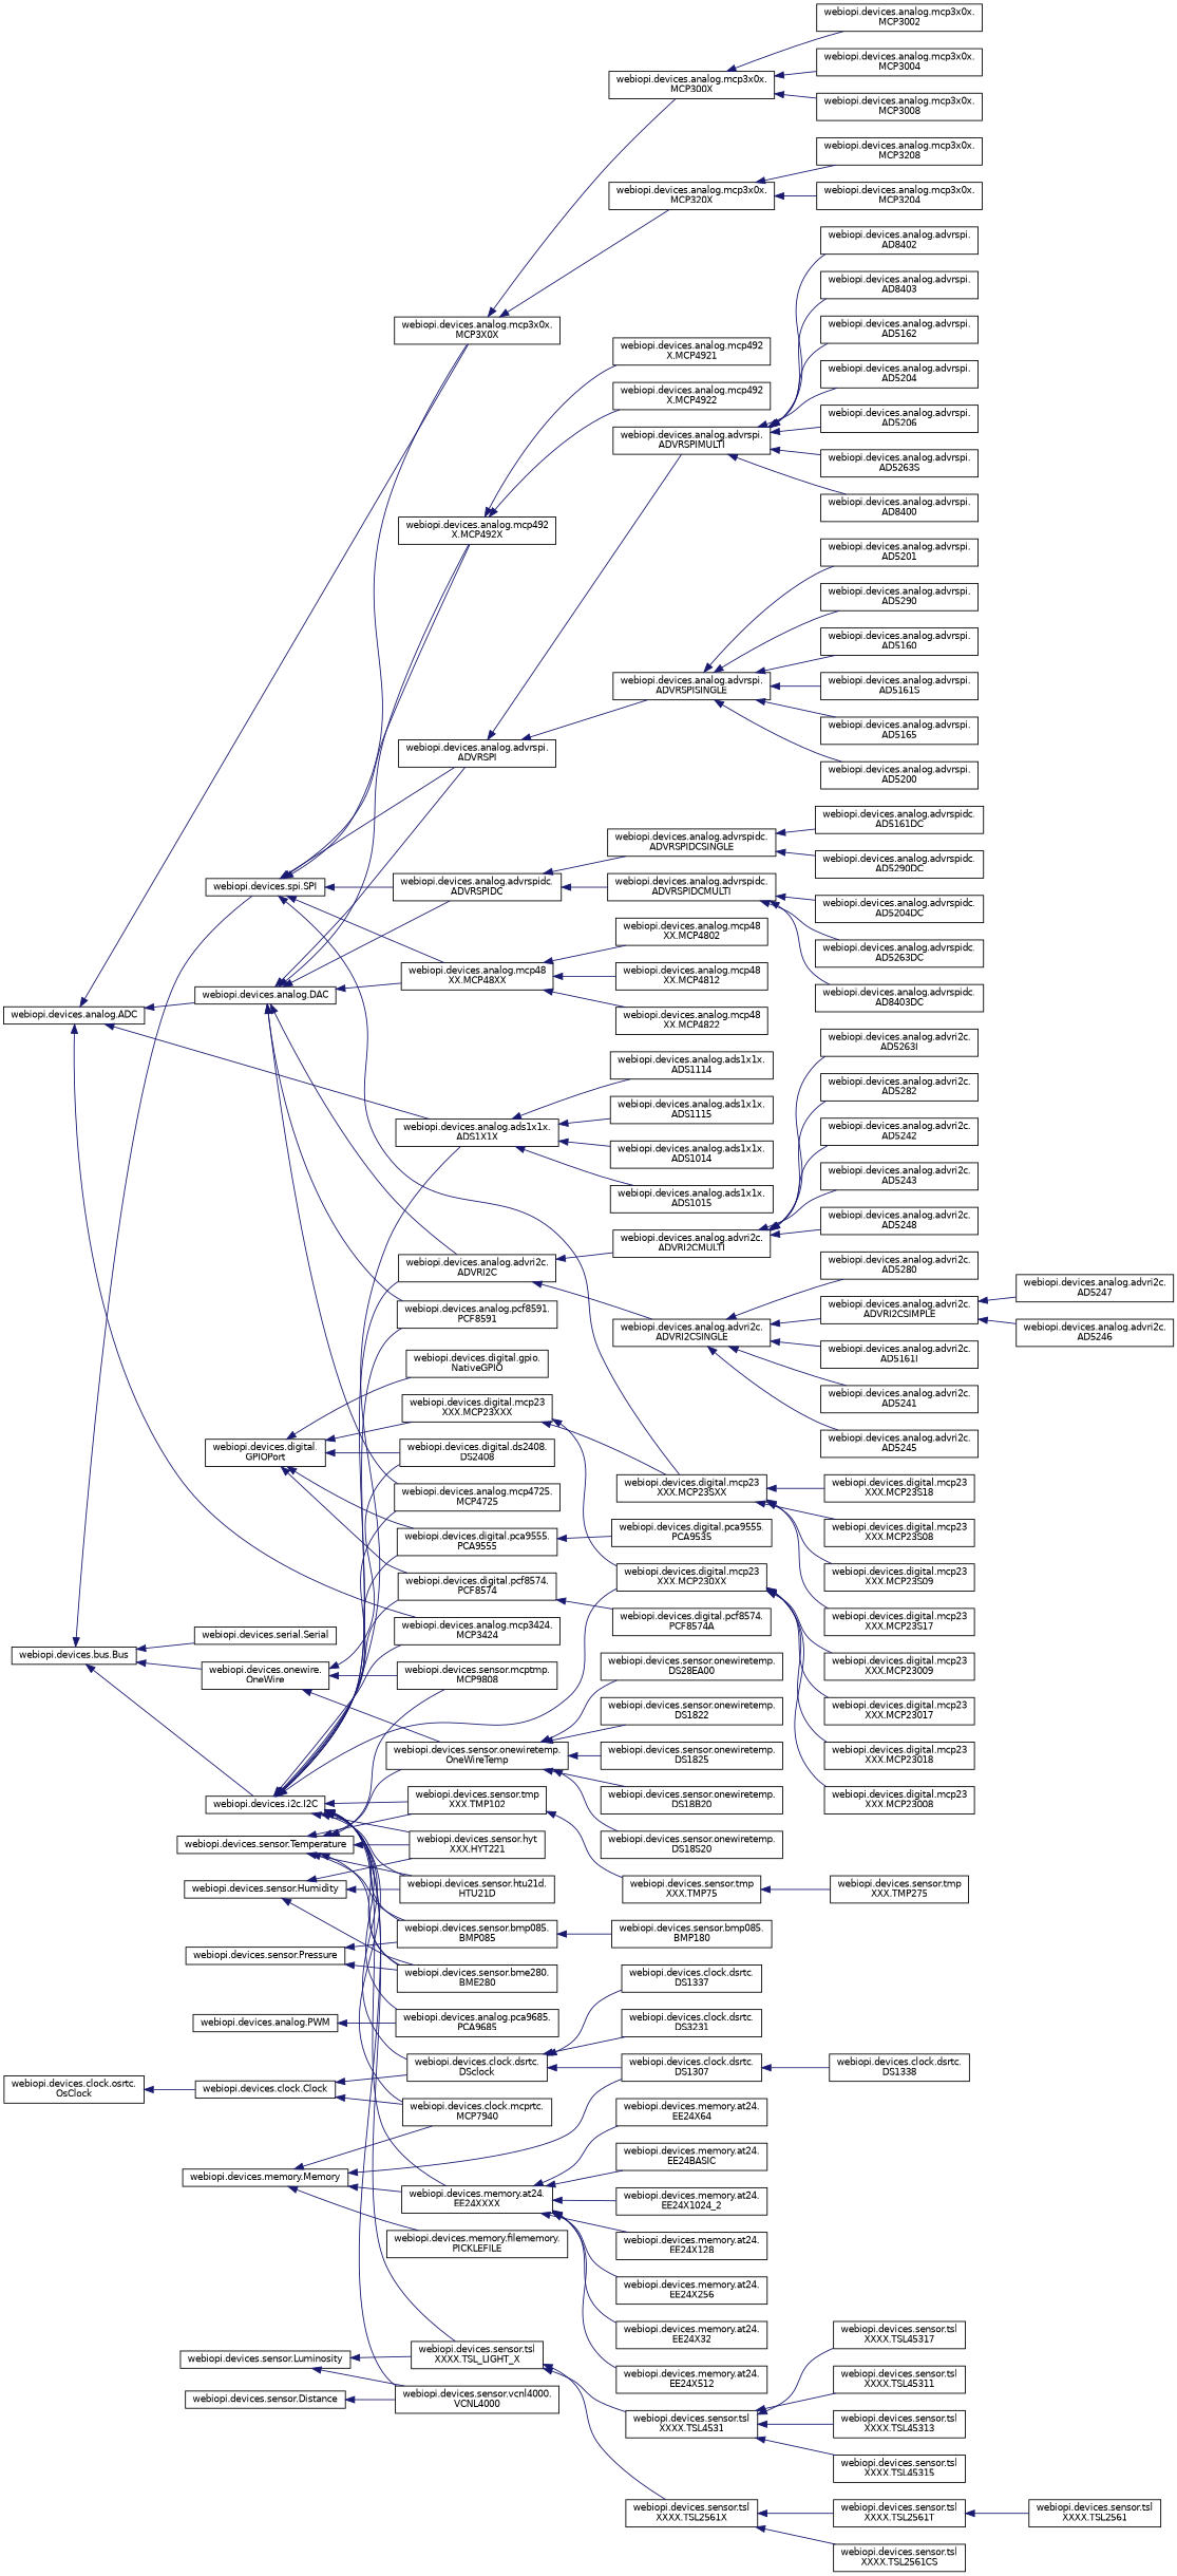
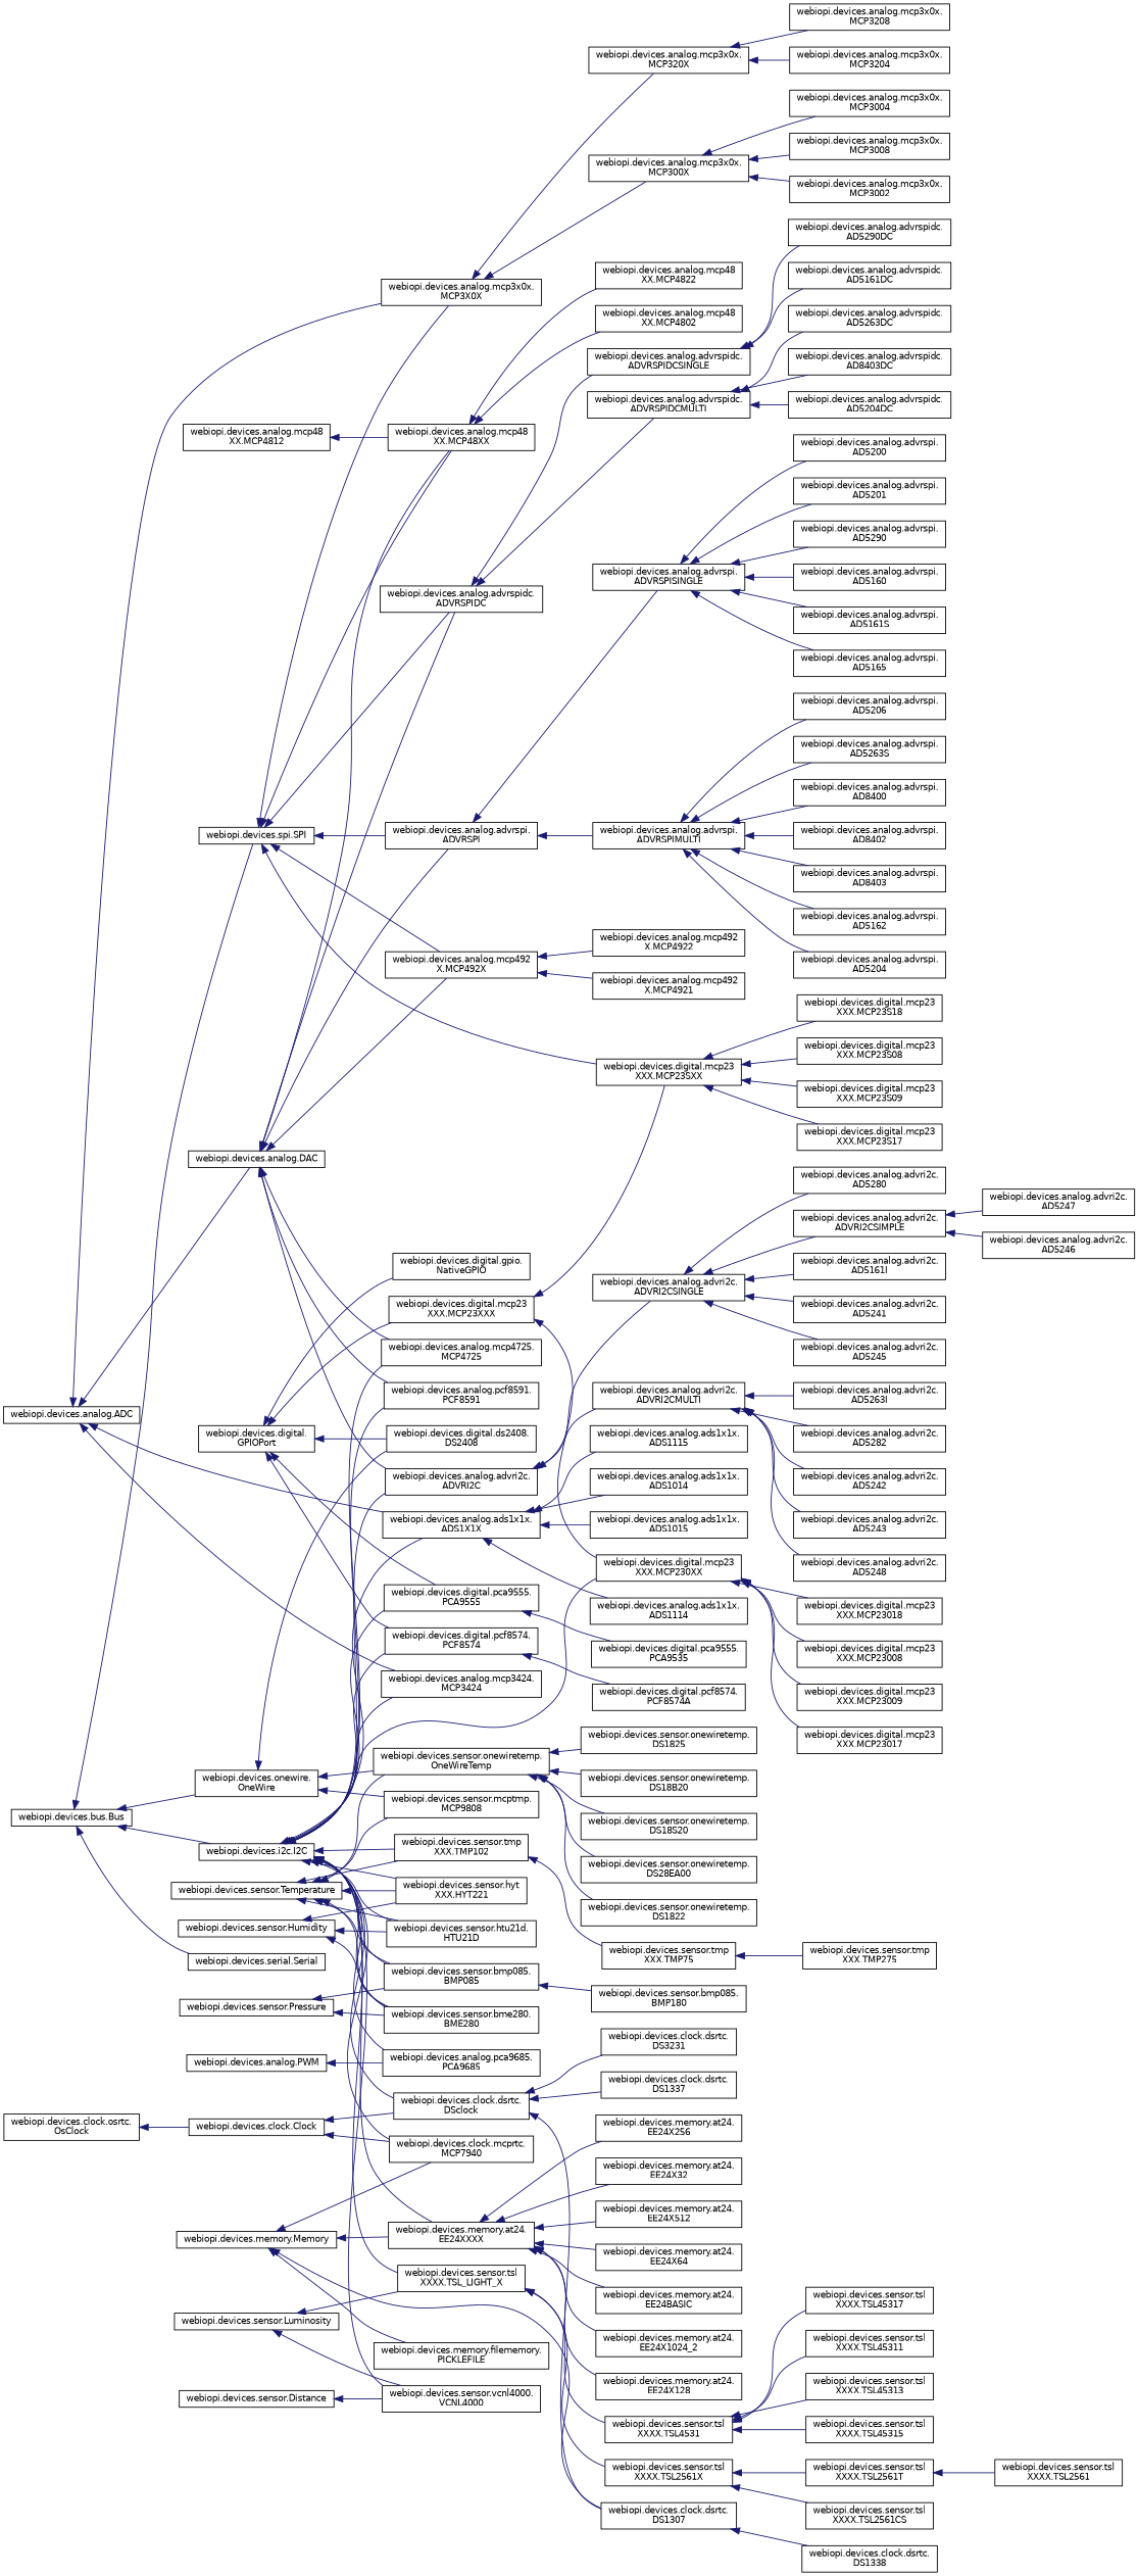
  digraph {
    rankdir=LR
    node [color=black fillcolor=white fontname=Helvetica fontsize=10 shape=record style=filled]
    edge [color=midnightblue dir=back fontname=Helvetica fontsize=10 labelfontname=Helvetica labelfontsize=10 style=solid]
    n1 [height=0.2 label="webiopi.devices.analog.ADC" width=0.4]
    n2 [height=0.2 label="webiopi.devices.analog.ads1x1x.\lADS1X1X" width=0.4]
    n3 [height=0.2 label="webiopi.devices.analog.DAC" width=0.4]
    n4 [height=0.2 label="webiopi.devices.analog.mcp3424.\lMCP3424" width=0.4]
    n5 [height=0.2 label="webiopi.devices.analog.mcp3x0x.\lMCP3X0X" width=0.4]
    n6 [height=0.2 label="webiopi.devices.analog.ads1x1x.\lADS1014" width=0.4]
    n7 [height=0.2 label="webiopi.devices.analog.ads1x1x.\lADS1015" width=0.4]
    n8 [height=0.2 label="webiopi.devices.analog.ads1x1x.\lADS1114" width=0.4]
    n9 [height=0.2 label="webiopi.devices.analog.ads1x1x.\lADS1115" width=0.4]
    n10 [height=0.2 label="webiopi.devices.analog.advri2c.\lADVRI2C" width=0.4]
    n11 [height=0.2 label="webiopi.devices.analog.advrspi.\lADVRSPI" width=0.4]
    n12 [height=0.2 label="webiopi.devices.analog.advrspidc.\lADVRSPIDC" width=0.4]
    n13 [height=0.2 label="webiopi.devices.analog.mcp4725.\lMCP4725" width=0.4]
    n14 [height=0.2 label="webiopi.devices.analog.mcp48\lXX.MCP48XX" width=0.4]
    n15 [height=0.2 label="webiopi.devices.analog.mcp492\lX.MCP492X" width=0.4]
    n16 [height=0.2 label="webiopi.devices.analog.pcf8591.\lPCF8591" width=0.4]
    n17 [height=0.2 label="webiopi.devices.analog.mcp3x0x.\lMCP300X" width=0.4]
    n18 [height=0.2 label="webiopi.devices.analog.mcp3x0x.\lMCP320X" width=0.4]
    n19 [height=0.2 label="webiopi.devices.analog.advri2c.\lADVRI2CMULTI" width=0.4]
    n20 [height=0.2 label="webiopi.devices.analog.advri2c.\lADVRI2CSINGLE" width=0.4]
    n21 [height=0.2 label="webiopi.devices.analog.advrspi.\lADVRSPIMULTI" width=0.4]
    n22 [height=0.2 label="webiopi.devices.analog.advrspi.\lADVRSPISINGLE" width=0.4]
    n23 [height=0.2 label="webiopi.devices.analog.advrspidc.\lADVRSPIDCMULTI" width=0.4]
    n24 [height=0.2 label="webiopi.devices.analog.advrspidc.\lADVRSPIDCSINGLE" width=0.4]
    n25 [height=0.2 label="webiopi.devices.analog.mcp48\lXX.MCP4802" width=0.4]
    n26 [height=0.2 label="webiopi.devices.analog.mcp48\lXX.MCP4812" width=0.4]
    n27 [height=0.2 label="webiopi.devices.analog.mcp48\lXX.MCP4822" width=0.4]
    n28 [height=0.2 label="webiopi.devices.analog.mcp492\lX.MCP4921" width=0.4]
    n29 [height=0.2 label="webiopi.devices.analog.mcp492\lX.MCP4922" width=0.4]
    n30 [height=0.2 label="webiopi.devices.analog.advri2c.\lAD5242" width=0.4]
    n31 [height=0.2 label="webiopi.devices.analog.advri2c.\lAD5243" width=0.4]
    n32 [height=0.2 label="webiopi.devices.analog.advri2c.\lAD5248" width=0.4]
    n33 [height=0.2 label="webiopi.devices.analog.advri2c.\lAD5263I" width=0.4]
    n34 [height=0.2 label="webiopi.devices.analog.advri2c.\lAD5282" width=0.4]
    n35 [height=0.2 label="webiopi.devices.analog.advri2c.\lAD5161I" width=0.4]
    n36 [height=0.2 label="webiopi.devices.analog.advri2c.\lAD5241" width=0.4]
    n37 [height=0.2 label="webiopi.devices.analog.advri2c.\lAD5245" width=0.4]
    n38 [height=0.2 label="webiopi.devices.analog.advri2c.\lAD5280" width=0.4]
    n39 [height=0.2 label="webiopi.devices.analog.advri2c.\lADVRI2CSIMPLE" width=0.4]
    n40 [height=0.2 label="webiopi.devices.analog.advri2c.\lAD5246" width=0.4]
    n41 [height=0.2 label="webiopi.devices.analog.advri2c.\lAD5247" width=0.4]
    n42 [height=0.2 label="webiopi.devices.analog.advrspi.\lAD5162" width=0.4]
    n43 [height=0.2 label="webiopi.devices.analog.advrspi.\lAD5204" width=0.4]
    n44 [height=0.2 label="webiopi.devices.analog.advrspi.\lAD5206" width=0.4]
    n45 [height=0.2 label="webiopi.devices.analog.advrspi.\lAD5263S" width=0.4]
    n46 [height=0.2 label="webiopi.devices.analog.advrspi.\lAD8400" width=0.4]
    n47 [height=0.2 label="webiopi.devices.analog.advrspi.\lAD8402" width=0.4]
    n48 [height=0.2 label="webiopi.devices.analog.advrspi.\lAD8403" width=0.4]
    n49 [height=0.2 label="webiopi.devices.analog.advrspi.\lAD5160" width=0.4]
    n50 [height=0.2 label="webiopi.devices.analog.advrspi.\lAD5161S" width=0.4]
    n51 [height=0.2 label="webiopi.devices.analog.advrspi.\lAD5165" width=0.4]
    n52 [height=0.2 label="webiopi.devices.analog.advrspi.\lAD5200" width=0.4]
    n53 [height=0.2 label="webiopi.devices.analog.advrspi.\lAD5201" width=0.4]
    n54 [height=0.2 label="webiopi.devices.analog.advrspi.\lAD5290" width=0.4]
    n55 [height=0.2 label="webiopi.devices.analog.advrspidc.\lAD5204DC" width=0.4]
    n56 [height=0.2 label="webiopi.devices.analog.advrspidc.\lAD5263DC" width=0.4]
    n57 [height=0.2 label="webiopi.devices.analog.advrspidc.\lAD8403DC" width=0.4]
    n58 [height=0.2 label="webiopi.devices.analog.advrspidc.\lAD5161DC" width=0.4]
    n59 [height=0.2 label="webiopi.devices.analog.advrspidc.\lAD5290DC" width=0.4]
    n60 [height=0.2 label="webiopi.devices.analog.mcp3x0x.\lMCP3002" width=0.4]
    n61 [height=0.2 label="webiopi.devices.analog.mcp3x0x.\lMCP3004" width=0.4]
    n62 [height=0.2 label="webiopi.devices.analog.mcp3x0x.\lMCP3008" width=0.4]
    n63 [height=0.2 label="webiopi.devices.analog.mcp3x0x.\lMCP3204" width=0.4]
    n64 [height=0.2 label="webiopi.devices.analog.mcp3x0x.\lMCP3208" width=0.4]
    n65 [height=0.2 label="webiopi.devices.bus.Bus" width=0.4]
    n66 [height=0.2 label="webiopi.devices.i2c.I2C" width=0.4]
    n67 [height=0.2 label="webiopi.devices.onewire.\lOneWire" width=0.4]
    n68 [height=0.2 label="webiopi.devices.serial.Serial" width=0.4]
    n69 [height=0.2 label="webiopi.devices.spi.SPI" width=0.4]
    n70 [height=0.2 label="webiopi.devices.analog.pca9685.\lPCA9685" width=0.4]
    n71 [height=0.2 label="webiopi.devices.clock.dsrtc.\lDSclock" width=0.4]
    n72 [height=0.2 label="webiopi.devices.clock.mcprtc.\lMCP7940" width=0.4]
    n73 [height=0.2 label="webiopi.devices.digital.mcp23\lXXX.MCP230XX" width=0.4]
    n74 [height=0.2 label="webiopi.devices.digital.pca9555.\lPCA9555" width=0.4]
    n75 [height=0.2 label="webiopi.devices.digital.pcf8574.\lPCF8574" width=0.4]
    n76 [height=0.2 label="webiopi.devices.memory.at24.\lEE24XXXX" width=0.4]
    n77 [height=0.2 label="webiopi.devices.sensor.bme280.\lBME280" width=0.4]
    n78 [height=0.2 label="webiopi.devices.sensor.bmp085.\lBMP085" width=0.4]
    n79 [height=0.2 label="webiopi.devices.sensor.htu21d.\lHTU21D" width=0.4]
    n80 [height=0.2 label="webiopi.devices.sensor.hyt\lXXX.HYT221" width=0.4]
    n81 [height=0.2 label="webiopi.devices.sensor.tmp\lXXX.TMP102" width=0.4]
    n82 [height=0.2 label="webiopi.devices.sensor.tsl\lXXXX.TSL_LIGHT_X" width=0.4]
    n83 [height=0.2 label="webiopi.devices.sensor.vcnl4000.\lVCNL4000" width=0.4]
    n84 [height=0.2 label="webiopi.devices.sensor.mcptmp.\lMCP9808" width=0.4]
    n85 [height=0.2 label="webiopi.devices.digital.ds2408.\lDS2408" width=0.4]
    n86 [height=0.2 label="webiopi.devices.sensor.onewiretemp.\lOneWireTemp" width=0.4]
    n87 [height=0.2 label="webiopi.devices.digital.mcp23\lXXX.MCP23SXX" width=0.4]
    n88 [height=0.2 label="webiopi.devices.clock.dsrtc.\lDS1307" width=0.4]
    n89 [height=0.2 label="webiopi.devices.clock.dsrtc.\lDS1337" width=0.4]
    n90 [height=0.2 label="webiopi.devices.clock.dsrtc.\lDS3231" width=0.4]
    n91 [height=0.2 label="webiopi.devices.digital.mcp23\lXXX.MCP23008" width=0.4]
    n92 [height=0.2 label="webiopi.devices.digital.mcp23\lXXX.MCP23009" width=0.4]
    n93 [height=0.2 label="webiopi.devices.digital.mcp23\lXXX.MCP23017" width=0.4]
    n94 [height=0.2 label="webiopi.devices.digital.mcp23\lXXX.MCP23018" width=0.4]
    n95 [height=0.2 label="webiopi.devices.digital.pca9555.\lPCA9535" width=0.4]
    n96 [height=0.2 label="webiopi.devices.digital.pcf8574.\lPCF8574A" width=0.4]
    n97 [height=0.2 label="webiopi.devices.memory.at24.\lEE24BASIC" width=0.4]
    n98 [height=0.2 label="webiopi.devices.memory.at24.\lEE24X1024_2" width=0.4]
    n99 [height=0.2 label="webiopi.devices.memory.at24.\lEE24X128" width=0.4]
    n100 [height=0.2 label="webiopi.devices.memory.at24.\lEE24X256" width=0.4]
    n101 [height=0.2 label="webiopi.devices.memory.at24.\lEE24X32" width=0.4]
    n102 [height=0.2 label="webiopi.devices.memory.at24.\lEE24X512" width=0.4]
    n103 [height=0.2 label="webiopi.devices.memory.at24.\lEE24X64" width=0.4]
    n104 [height=0.2 label="webiopi.devices.sensor.bmp085.\lBMP180" width=0.4]
    n105 [height=0.2 label="webiopi.devices.sensor.tmp\lXXX.TMP75" width=0.4]
    n106 [height=0.2 label="webiopi.devices.sensor.tsl\lXXXX.TSL2561X" width=0.4]
    n107 [height=0.2 label="webiopi.devices.sensor.tsl\lXXXX.TSL4531" width=0.4]
    n108 [height=0.2 label="webiopi.devices.clock.dsrtc.\lDS1338" width=0.4]
    n109 [height=0.2 label="webiopi.devices.sensor.tmp\lXXX.TMP275" width=0.4]
    n110 [height=0.2 label="webiopi.devices.sensor.tsl\lXXXX.TSL2561CS" width=0.4]
    n111 [height=0.2 label="webiopi.devices.sensor.tsl\lXXXX.TSL2561T" width=0.4]
    n112 [height=0.2 label="webiopi.devices.sensor.tsl\lXXXX.TSL45311" width=0.4]
    n113 [height=0.2 label="webiopi.devices.sensor.tsl\lXXXX.TSL45313" width=0.4]
    n114 [height=0.2 label="webiopi.devices.sensor.tsl\lXXXX.TSL45315" width=0.4]
    n115 [height=0.2 label="webiopi.devices.sensor.tsl\lXXXX.TSL45317" width=0.4]
    n116 [height=0.2 label="webiopi.devices.sensor.tsl\lXXXX.TSL2561" width=0.4]
    n117 [height=0.2 label="webiopi.devices.sensor.onewiretemp.\lDS1822" width=0.4]
    n118 [height=0.2 label="webiopi.devices.sensor.onewiretemp.\lDS1825" width=0.4]
    n119 [height=0.2 label="webiopi.devices.sensor.onewiretemp.\lDS18B20" width=0.4]
    n120 [height=0.2 label="webiopi.devices.sensor.onewiretemp.\lDS18S20" width=0.4]
    n121 [height=0.2 label="webiopi.devices.sensor.onewiretemp.\lDS28EA00" width=0.4]
    n122 [height=0.2 label="webiopi.devices.digital.mcp23\lXXX.MCP23S08" width=0.4]
    n123 [height=0.2 label="webiopi.devices.digital.mcp23\lXXX.MCP23S09" width=0.4]
    n124 [height=0.2 label="webiopi.devices.digital.mcp23\lXXX.MCP23S17" width=0.4]
    n125 [height=0.2 label="webiopi.devices.digital.mcp23\lXXX.MCP23S18" width=0.4]
    n126 [height=0.2 label="webiopi.devices.clock.Clock" width=0.4]
    n127 [height=0.2 label="webiopi.devices.clock.osrtc.\lOsClock" width=0.4]
    n128 [height=0.2 label="webiopi.devices.sensor.Distance" width=0.4]
    n129 [height=0.2 label="webiopi.devices.digital.\lGPIOPort" width=0.4]
    n130 [height=0.2 label="webiopi.devices.digital.gpio.\lNativeGPIO" width=0.4]
    n131 [height=0.2 label="webiopi.devices.digital.mcp23\lXXX.MCP23XXX" width=0.4]
    n132 [height=0.2 label="webiopi.devices.sensor.Humidity" width=0.4]
    n133 [height=0.2 label="webiopi.devices.sensor.Luminosity" width=0.4]
    n134 [height=0.2 label="webiopi.devices.memory.Memory" width=0.4]
    n135 [height=0.2 label="webiopi.devices.memory.filememory.\lPICKLEFILE" width=0.4]
    n136 [height=0.2 label="webiopi.devices.sensor.Pressure" width=0.4]
    n137 [height=0.2 label="webiopi.devices.analog.PWM" width=0.4]
    n138 [height=0.2 label="webiopi.devices.sensor.Temperature" width=0.4]
    n1 -> n2
    n1 -> n3
    n1 -> n4
    n1 -> n5
    n2 -> n6
    n2 -> n7
    n2 -> n8
    n2 -> n9
    n3 -> n10
    n3 -> n11
    n3 -> n12
    n3 -> n13
    n3 -> n14
    n3 -> n15
    n3 -> n16
    n5 -> n17
    n5 -> n18
    n10 -> n19
    n10 -> n20
    n11 -> n21
    n11 -> n22
    n12 -> n23
    n12 -> n24
    n14 -> n25
-   n14 -> n26
+   n26 -> n14
    n14 -> n27
    n15 -> n28
    n15 -> n29
    n17 -> n60
    n17 -> n61
    n17 -> n62
    n18 -> n63
    n18 -> n64
    n19 -> n30
    n19 -> n31
    n19 -> n32
    n19 -> n33
    n19 -> n34
    n20 -> n35
    n20 -> n36
    n20 -> n37
    n20 -> n38
    n20 -> n39
    n21 -> n42
    n21 -> n43
    n21 -> n44
    n21 -> n45
    n21 -> n46
    n21 -> n47
    n21 -> n48
    n22 -> n49
    n22 -> n50
    n22 -> n51
    n22 -> n52
    n22 -> n53
    n22 -> n54
    n23 -> n55
    n23 -> n56
    n23 -> n57
    n24 -> n58
    n24 -> n59
    n39 -> n40
    n39 -> n41
    n65 -> n66
    n65 -> n67
    n65 -> n68
    n65 -> n69
    n66 -> n2
    n66 -> n4
    n66 -> n10
    n66 -> n13
    n66 -> n16
    n66 -> n70
    n66 -> n71
    n66 -> n72
    n66 -> n73
    n66 -> n74
    n66 -> n75
    n66 -> n76
    n66 -> n77
    n66 -> n78
    n66 -> n79
    n66 -> n80
    n66 -> n81
    n66 -> n82
    n66 -> n83
    n67 -> n84
    n67 -> n85
    n67 -> n86
    n69 -> n5
    n69 -> n11
    n69 -> n12
    n69 -> n14
    n69 -> n15
    n69 -> n87
    n71 -> n88
    n71 -> n89
    n71 -> n90
    n73 -> n91
    n73 -> n92
    n73 -> n93
    n73 -> n94
    n74 -> n95
    n75 -> n96
    n76 -> n97
    n76 -> n98
    n76 -> n99
    n76 -> n100
    n76 -> n101
    n76 -> n102
    n76 -> n103
    n78 -> n104
    n81 -> n105
    n82 -> n106
    n82 -> n107
    n86 -> n117
    n86 -> n118
    n86 -> n119
    n86 -> n120
    n86 -> n121
    n87 -> n122
    n87 -> n123
    n87 -> n124
    n87 -> n125
    n88 -> n108
    n105 -> n109
    n106 -> n110
    n106 -> n111
    n107 -> n112
    n107 -> n113
    n107 -> n114
    n107 -> n115
    n111 -> n116
    n126 -> n71
    n126 -> n72
    n127 -> n126
    n128 -> n83
    n129 -> n74
    n129 -> n75
    n129 -> n85
    n129 -> n130
    n129 -> n131
    n131 -> n73
    n131 -> n87
    n132 -> n77
    n132 -> n79
    n132 -> n80
    n133 -> n82
    n133 -> n83
    n134 -> n72
    n134 -> n76
    n134 -> n88
    n134 -> n135
    n136 -> n77
    n136 -> n78
    n137 -> n70
    n138 -> n77
    n138 -> n78
    n138 -> n79
    n138 -> n80
    n138 -> n81
    n138 -> n84
    n138 -> n86
  }
